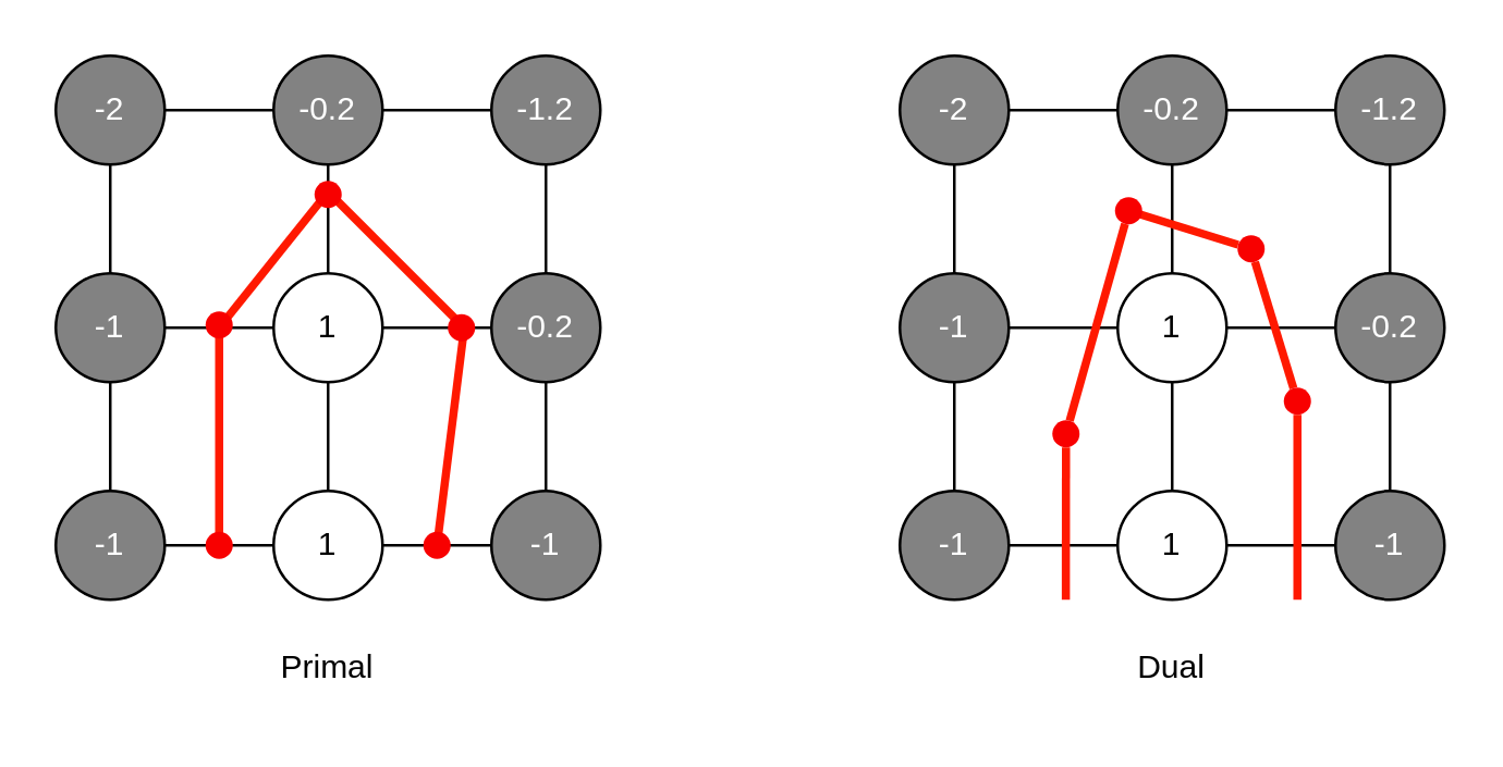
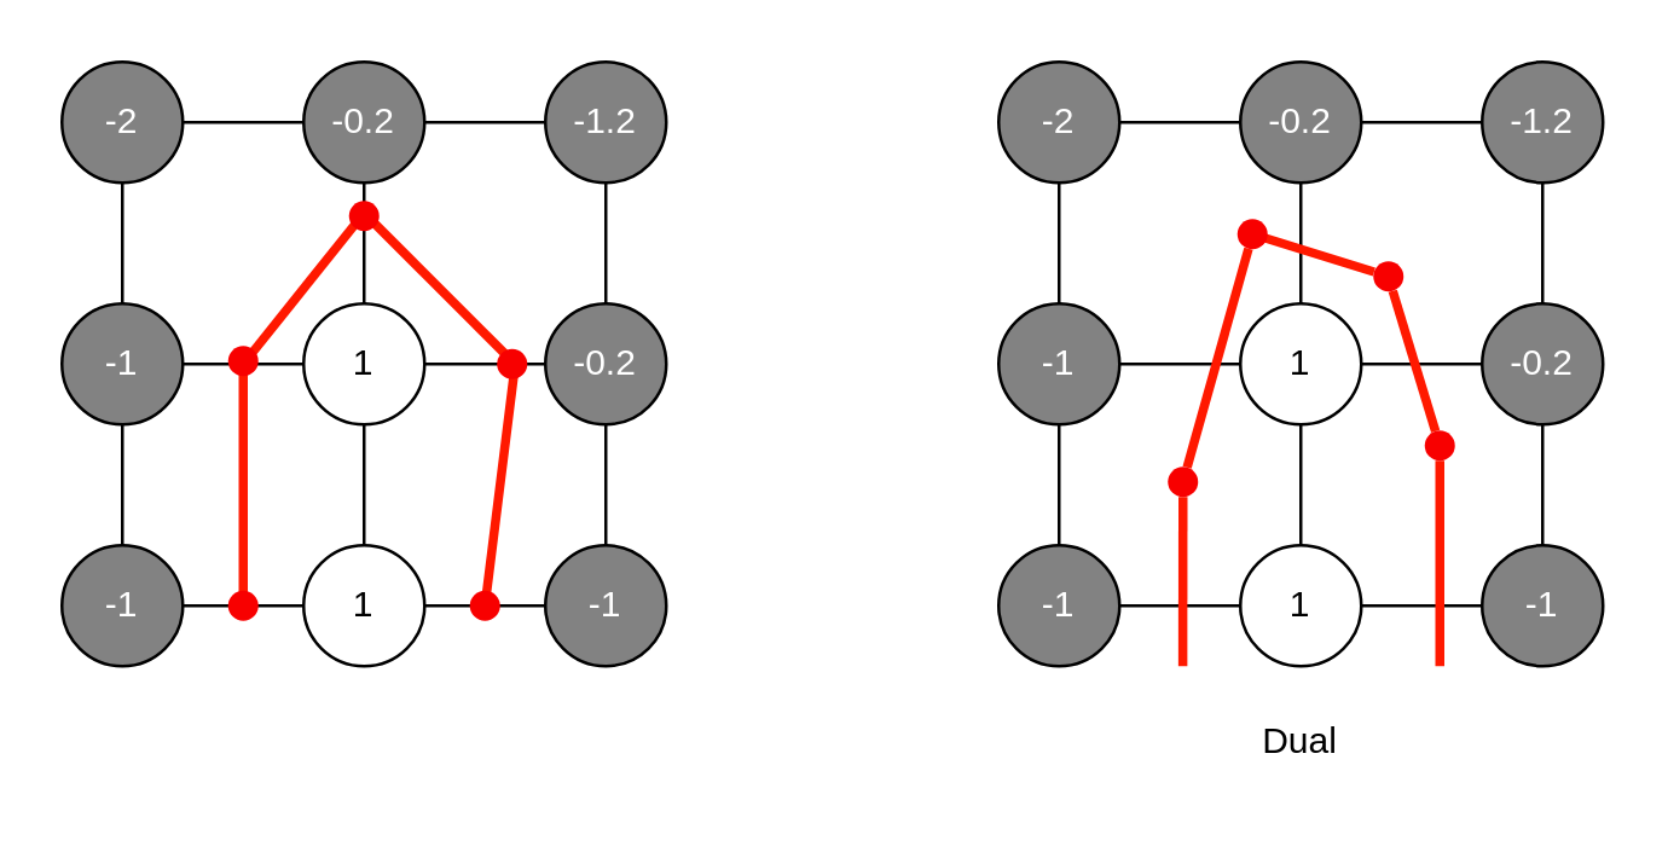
  <mxCell id="0" />
  <mxCell id="1" parent="0" />
  <mxCell id="2" style="edgeStyle=orthogonalEdgeStyle;rounded=0;orthogonalLoop=1;jettySize=auto;html=1;exitX=0.5;exitY=1;exitDx=0;exitDy=0;endArrow=none;endFill=0;" parent="1" source="4" target="15" edge="1"><mxGeometry relative="1" as="geometry" /></mxCell>
  <mxCell id="3" style="edgeStyle=orthogonalEdgeStyle;rounded=0;orthogonalLoop=1;jettySize=auto;html=1;exitX=1;exitY=0.5;exitDx=0;exitDy=0;entryX=0;entryY=0.5;entryDx=0;entryDy=0;endArrow=none;endFill=0;" parent="1" source="4" target="7" edge="1"><mxGeometry relative="1" as="geometry" /></mxCell>
  <mxCell id="4" value="-2" style="ellipse;whiteSpace=wrap;html=1;aspect=fixed;fillColor=#828282;fontColor=#FFFFFF;" parent="1" vertex="1"><mxGeometry x="20" y="20" width="40" height="40" as="geometry" /></mxCell>
  <mxCell id="5" style="edgeStyle=orthogonalEdgeStyle;rounded=0;orthogonalLoop=1;jettySize=auto;html=1;exitX=1;exitY=0.5;exitDx=0;exitDy=0;entryX=0;entryY=0.5;entryDx=0;entryDy=0;endArrow=none;endFill=0;" parent="1" source="7" target="9" edge="1"><mxGeometry relative="1" as="geometry" /></mxCell>
  <mxCell id="6" style="edgeStyle=orthogonalEdgeStyle;rounded=0;orthogonalLoop=1;jettySize=auto;html=1;exitX=0.5;exitY=1;exitDx=0;exitDy=0;endArrow=none;endFill=0;" parent="1" source="7" target="13" edge="1"><mxGeometry relative="1" as="geometry" /></mxCell>
  <mxCell id="7" value="-0.2" style="ellipse;whiteSpace=wrap;html=1;aspect=fixed;fillColor=#828282;fontColor=#FFFFFF;" parent="1" vertex="1"><mxGeometry x="100" y="20" width="40" height="40" as="geometry" /></mxCell>
  <mxCell id="8" style="edgeStyle=orthogonalEdgeStyle;rounded=0;orthogonalLoop=1;jettySize=auto;html=1;exitX=0.5;exitY=1;exitDx=0;exitDy=0;entryX=0.5;entryY=0;entryDx=0;entryDy=0;endArrow=none;endFill=0;" parent="1" source="9" target="11" edge="1"><mxGeometry relative="1" as="geometry" /></mxCell>
  <mxCell id="9" value="-1.2" style="ellipse;whiteSpace=wrap;html=1;aspect=fixed;fillColor=#828282;fontColor=#FFFFFF;" parent="1" vertex="1"><mxGeometry x="180" y="20" width="40" height="40" as="geometry" /></mxCell>
  <mxCell id="10" style="edgeStyle=orthogonalEdgeStyle;rounded=0;orthogonalLoop=1;jettySize=auto;html=1;exitX=0.5;exitY=1;exitDx=0;exitDy=0;entryX=0.5;entryY=0;entryDx=0;entryDy=0;endArrow=none;endFill=0;" parent="1" source="11" target="22" edge="1"><mxGeometry relative="1" as="geometry" /></mxCell>
  <mxCell id="11" value="-0.2" style="ellipse;whiteSpace=wrap;html=1;aspect=fixed;fillColor=#828282;fontColor=#FFFFFF;" parent="1" vertex="1"><mxGeometry x="180" y="100" width="40" height="40" as="geometry" /></mxCell>
  <mxCell id="12" style="edgeStyle=orthogonalEdgeStyle;rounded=0;orthogonalLoop=1;jettySize=auto;html=1;exitX=1;exitY=0.5;exitDx=0;exitDy=0;entryX=0;entryY=0.5;entryDx=0;entryDy=0;endArrow=none;endFill=0;" parent="1" source="13" target="11" edge="1"><mxGeometry relative="1" as="geometry" /></mxCell>
  <mxCell id="13" value="1" style="ellipse;whiteSpace=wrap;html=1;aspect=fixed;" parent="1" vertex="1"><mxGeometry x="100" y="100" width="40" height="40" as="geometry" /></mxCell>
  <mxCell id="14" style="edgeStyle=orthogonalEdgeStyle;rounded=0;orthogonalLoop=1;jettySize=auto;html=1;exitX=1;exitY=0.5;exitDx=0;exitDy=0;entryX=0;entryY=0.5;entryDx=0;entryDy=0;endArrow=none;endFill=0;" parent="1" source="15" target="13" edge="1"><mxGeometry relative="1" as="geometry" /></mxCell>
  <mxCell id="15" value="-1" style="ellipse;whiteSpace=wrap;html=1;aspect=fixed;fillColor=#828282;fontColor=#FFFFFF;" parent="1" vertex="1"><mxGeometry x="20" y="100" width="40" height="40" as="geometry" /></mxCell>
  <mxCell id="16" style="edgeStyle=orthogonalEdgeStyle;rounded=0;orthogonalLoop=1;jettySize=auto;html=1;exitX=0.5;exitY=0;exitDx=0;exitDy=0;endArrow=none;endFill=0;" parent="1" source="17" target="15" edge="1"><mxGeometry relative="1" as="geometry" /></mxCell>
  <mxCell id="17" value="-1" style="ellipse;whiteSpace=wrap;html=1;aspect=fixed;fillColor=#828282;fontColor=#FFFFFF;" parent="1" vertex="1"><mxGeometry x="20" y="180" width="40" height="40" as="geometry" /></mxCell>
  <mxCell id="18" style="edgeStyle=orthogonalEdgeStyle;rounded=0;orthogonalLoop=1;jettySize=auto;html=1;exitX=0.5;exitY=0;exitDx=0;exitDy=0;entryX=0.5;entryY=1;entryDx=0;entryDy=0;endArrow=none;endFill=0;" parent="1" source="20" target="13" edge="1"><mxGeometry relative="1" as="geometry" /></mxCell>
  <mxCell id="19" style="edgeStyle=orthogonalEdgeStyle;rounded=0;orthogonalLoop=1;jettySize=auto;html=1;exitX=0;exitY=0.5;exitDx=0;exitDy=0;entryX=1;entryY=0.5;entryDx=0;entryDy=0;endArrow=none;endFill=0;" parent="1" source="20" target="17" edge="1"><mxGeometry relative="1" as="geometry" /></mxCell>
  <mxCell id="20" value="1" style="ellipse;whiteSpace=wrap;html=1;aspect=fixed;" parent="1" vertex="1"><mxGeometry x="100" y="180" width="40" height="40" as="geometry" /></mxCell>
  <mxCell id="21" style="edgeStyle=orthogonalEdgeStyle;rounded=0;orthogonalLoop=1;jettySize=auto;html=1;exitX=0;exitY=0.5;exitDx=0;exitDy=0;entryX=1;entryY=0.5;entryDx=0;entryDy=0;endArrow=none;endFill=0;" parent="1" source="22" target="20" edge="1"><mxGeometry relative="1" as="geometry" /></mxCell>
  <mxCell id="22" value="-1" style="ellipse;whiteSpace=wrap;html=1;aspect=fixed;fillColor=#828282;fontColor=#FFFFFF;" parent="1" vertex="1"><mxGeometry x="180" y="180" width="40" height="40" as="geometry" /></mxCell>
- <mxCell id="23" value="Primal" style="text;html=1;strokeColor=none;fillColor=none;align=center;verticalAlign=middle;whiteSpace=wrap;rounded=0;" parent="1" vertex="1"><mxGeometry x="90" y="230" width="60" height="30" as="geometry" /></mxCell>
  <mxCell id="24" value="Dual" style="text;html=1;strokeColor=none;fillColor=none;align=center;verticalAlign=middle;whiteSpace=wrap;rounded=0;" parent="1" vertex="1"><mxGeometry x="400" y="230" width="60" height="30" as="geometry" /></mxCell>
  <mxCell id="25" value="" style="endArrow=none;html=1;rounded=0;strokeWidth=3;strokeColor=#FF1900;" parent="1" edge="1"><mxGeometry width="50" height="50" relative="1" as="geometry"><mxPoint x="80" y="120" as="sourcePoint" /><mxPoint x="120" y="70" as="targetPoint" /></mxGeometry></mxCell>
  <mxCell id="26" value="" style="endArrow=none;html=1;rounded=0;strokeWidth=3;strokeColor=#FF1900;" parent="1" edge="1"><mxGeometry width="50" height="50" relative="1" as="geometry"><mxPoint x="170" y="120" as="sourcePoint" /><mxPoint x="120" y="70" as="targetPoint" /></mxGeometry></mxCell>
  <mxCell id="27" value="" style="endArrow=none;html=1;rounded=0;strokeWidth=3;strokeColor=#FF1900;" parent="1" edge="1"><mxGeometry width="50" height="50" relative="1" as="geometry"><mxPoint x="160" y="200" as="sourcePoint" /><mxPoint x="170" y="120" as="targetPoint" /></mxGeometry></mxCell>
  <mxCell id="28" value="" style="endArrow=none;html=1;rounded=0;strokeWidth=3;strokeColor=#FF1900;" parent="1" edge="1"><mxGeometry width="50" height="50" relative="1" as="geometry"><mxPoint x="80" y="200" as="sourcePoint" /><mxPoint x="80" y="120" as="targetPoint" /></mxGeometry></mxCell>
  <mxCell id="29" style="edgeStyle=orthogonalEdgeStyle;rounded=0;orthogonalLoop=1;jettySize=auto;html=1;exitX=0.5;exitY=1;exitDx=0;exitDy=0;endArrow=none;endFill=0;" parent="1" source="31" target="42" edge="1"><mxGeometry relative="1" as="geometry" /></mxCell>
  <mxCell id="30" style="edgeStyle=orthogonalEdgeStyle;rounded=0;orthogonalLoop=1;jettySize=auto;html=1;exitX=1;exitY=0.5;exitDx=0;exitDy=0;entryX=0;entryY=0.5;entryDx=0;entryDy=0;endArrow=none;endFill=0;" parent="1" source="31" target="34" edge="1"><mxGeometry relative="1" as="geometry" /></mxCell>
  <mxCell id="31" value="-2" style="ellipse;whiteSpace=wrap;html=1;aspect=fixed;fillColor=#828282;fontColor=#FFFFFF;" parent="1" vertex="1"><mxGeometry x="330" y="20" width="40" height="40" as="geometry" /></mxCell>
  <mxCell id="32" style="edgeStyle=orthogonalEdgeStyle;rounded=0;orthogonalLoop=1;jettySize=auto;html=1;exitX=1;exitY=0.5;exitDx=0;exitDy=0;entryX=0;entryY=0.5;entryDx=0;entryDy=0;endArrow=none;endFill=0;" parent="1" source="34" target="36" edge="1"><mxGeometry relative="1" as="geometry" /></mxCell>
  <mxCell id="33" style="edgeStyle=orthogonalEdgeStyle;rounded=0;orthogonalLoop=1;jettySize=auto;html=1;exitX=0.5;exitY=1;exitDx=0;exitDy=0;endArrow=none;endFill=0;" parent="1" source="34" target="40" edge="1"><mxGeometry relative="1" as="geometry" /></mxCell>
  <mxCell id="34" value="-0.2" style="ellipse;whiteSpace=wrap;html=1;aspect=fixed;fillColor=#828282;fontColor=#FFFFFF;" parent="1" vertex="1"><mxGeometry x="410" y="20" width="40" height="40" as="geometry" /></mxCell>
  <mxCell id="35" style="edgeStyle=orthogonalEdgeStyle;rounded=0;orthogonalLoop=1;jettySize=auto;html=1;exitX=0.5;exitY=1;exitDx=0;exitDy=0;entryX=0.5;entryY=0;entryDx=0;entryDy=0;endArrow=none;endFill=0;" parent="1" source="36" target="38" edge="1"><mxGeometry relative="1" as="geometry" /></mxCell>
  <mxCell id="36" value="-1.2" style="ellipse;whiteSpace=wrap;html=1;aspect=fixed;fillColor=#828282;fontColor=#FFFFFF;" parent="1" vertex="1"><mxGeometry x="490" y="20" width="40" height="40" as="geometry" /></mxCell>
  <mxCell id="37" style="edgeStyle=orthogonalEdgeStyle;rounded=0;orthogonalLoop=1;jettySize=auto;html=1;exitX=0.5;exitY=1;exitDx=0;exitDy=0;entryX=0.5;entryY=0;entryDx=0;entryDy=0;endArrow=none;endFill=0;" parent="1" source="38" target="49" edge="1"><mxGeometry relative="1" as="geometry" /></mxCell>
  <mxCell id="38" value="-0.2" style="ellipse;whiteSpace=wrap;html=1;aspect=fixed;fillColor=#828282;fontColor=#FFFFFF;" parent="1" vertex="1"><mxGeometry x="490" y="100" width="40" height="40" as="geometry" /></mxCell>
  <mxCell id="39" style="edgeStyle=orthogonalEdgeStyle;rounded=0;orthogonalLoop=1;jettySize=auto;html=1;exitX=1;exitY=0.5;exitDx=0;exitDy=0;entryX=0;entryY=0.5;entryDx=0;entryDy=0;endArrow=none;endFill=0;" parent="1" source="40" target="38" edge="1"><mxGeometry relative="1" as="geometry" /></mxCell>
  <mxCell id="40" value="1" style="ellipse;whiteSpace=wrap;html=1;aspect=fixed;" parent="1" vertex="1"><mxGeometry x="410" y="100" width="40" height="40" as="geometry" /></mxCell>
  <mxCell id="41" style="edgeStyle=orthogonalEdgeStyle;rounded=0;orthogonalLoop=1;jettySize=auto;html=1;exitX=1;exitY=0.5;exitDx=0;exitDy=0;entryX=0;entryY=0.5;entryDx=0;entryDy=0;endArrow=none;endFill=0;" parent="1" source="42" target="40" edge="1"><mxGeometry relative="1" as="geometry" /></mxCell>
  <mxCell id="42" value="-1" style="ellipse;whiteSpace=wrap;html=1;aspect=fixed;fillColor=#828282;fontColor=#FFFFFF;" parent="1" vertex="1"><mxGeometry x="330" y="100" width="40" height="40" as="geometry" /></mxCell>
  <mxCell id="43" style="edgeStyle=orthogonalEdgeStyle;rounded=0;orthogonalLoop=1;jettySize=auto;html=1;exitX=0.5;exitY=0;exitDx=0;exitDy=0;endArrow=none;endFill=0;" parent="1" source="44" target="42" edge="1"><mxGeometry relative="1" as="geometry" /></mxCell>
  <mxCell id="44" value="-1" style="ellipse;whiteSpace=wrap;html=1;aspect=fixed;fillColor=#828282;fontColor=#FFFFFF;" parent="1" vertex="1"><mxGeometry x="330" y="180" width="40" height="40" as="geometry" /></mxCell>
  <mxCell id="45" style="edgeStyle=orthogonalEdgeStyle;rounded=0;orthogonalLoop=1;jettySize=auto;html=1;exitX=0.5;exitY=0;exitDx=0;exitDy=0;entryX=0.5;entryY=1;entryDx=0;entryDy=0;endArrow=none;endFill=0;" parent="1" source="47" target="40" edge="1"><mxGeometry relative="1" as="geometry" /></mxCell>
  <mxCell id="46" style="edgeStyle=orthogonalEdgeStyle;rounded=0;orthogonalLoop=1;jettySize=auto;html=1;exitX=0;exitY=0.5;exitDx=0;exitDy=0;entryX=1;entryY=0.5;entryDx=0;entryDy=0;endArrow=none;endFill=0;" parent="1" source="47" target="44" edge="1"><mxGeometry relative="1" as="geometry" /></mxCell>
  <mxCell id="47" value="1" style="ellipse;whiteSpace=wrap;html=1;aspect=fixed;" parent="1" vertex="1"><mxGeometry x="410" y="180" width="40" height="40" as="geometry" /></mxCell>
  <mxCell id="48" style="edgeStyle=orthogonalEdgeStyle;rounded=0;orthogonalLoop=1;jettySize=auto;html=1;exitX=0;exitY=0.5;exitDx=0;exitDy=0;entryX=1;entryY=0.5;entryDx=0;entryDy=0;endArrow=none;endFill=0;" parent="1" source="49" target="47" edge="1"><mxGeometry relative="1" as="geometry" /></mxCell>
  <mxCell id="49" value="-1" style="ellipse;whiteSpace=wrap;html=1;aspect=fixed;fillColor=#828282;fontColor=#FFFFFF;" parent="1" vertex="1"><mxGeometry x="490" y="180" width="40" height="40" as="geometry" /></mxCell>
  <mxCell id="50" value="" style="ellipse;whiteSpace=wrap;html=1;fillColor=#F80000;strokeColor=none;" parent="1" vertex="1"><mxGeometry x="115" y="66" width="10" height="10" as="geometry" /></mxCell>
  <mxCell id="51" value="" style="ellipse;whiteSpace=wrap;html=1;fillColor=#F80000;strokeColor=none;" parent="1" vertex="1"><mxGeometry x="164" y="115" width="10" height="10" as="geometry" /></mxCell>
  <mxCell id="52" value="" style="ellipse;whiteSpace=wrap;html=1;fillColor=#F80000;strokeColor=none;" parent="1" vertex="1"><mxGeometry x="155" y="195" width="10" height="10" as="geometry" /></mxCell>
  <mxCell id="53" value="" style="ellipse;whiteSpace=wrap;html=1;fillColor=#F80000;strokeColor=none;" parent="1" vertex="1"><mxGeometry x="75" y="195" width="10" height="10" as="geometry" /></mxCell>
  <mxCell id="54" value="" style="ellipse;whiteSpace=wrap;html=1;fillColor=#F80000;strokeColor=none;" parent="1" vertex="1"><mxGeometry x="75" y="114" width="10" height="10" as="geometry" /></mxCell>
  <mxCell id="55" style="rounded=0;orthogonalLoop=1;jettySize=auto;html=1;endArrow=none;endFill=0;strokeColor=#FF1900;strokeWidth=3;" parent="1" source="57" target="63" edge="1"><mxGeometry relative="1" as="geometry"><mxPoint x="410" y="70" as="sourcePoint" /></mxGeometry></mxCell>
  <mxCell id="56" style="edgeStyle=none;rounded=0;orthogonalLoop=1;jettySize=auto;html=1;endArrow=none;endFill=0;strokeColor=#FF1900;strokeWidth=3;" parent="1" target="59" edge="1"><mxGeometry relative="1" as="geometry"><mxPoint x="414" y="77" as="sourcePoint" /></mxGeometry></mxCell>
  <mxCell id="57" value="" style="ellipse;whiteSpace=wrap;html=1;fillColor=#F80000;strokeColor=none;" parent="1" vertex="1"><mxGeometry x="409" y="72" width="10" height="10" as="geometry" /></mxCell>
  <mxCell id="58" style="edgeStyle=none;rounded=0;orthogonalLoop=1;jettySize=auto;html=1;endArrow=none;endFill=0;strokeColor=#FF1900;strokeWidth=3;" parent="1" source="59" target="61" edge="1"><mxGeometry relative="1" as="geometry" /></mxCell>
  <mxCell id="59" value="" style="ellipse;whiteSpace=wrap;html=1;fillColor=#F80000;strokeColor=none;" parent="1" vertex="1"><mxGeometry x="454" y="86" width="10" height="10" as="geometry" /></mxCell>
  <mxCell id="60" style="edgeStyle=none;rounded=0;orthogonalLoop=1;jettySize=auto;html=1;exitX=0.5;exitY=1;exitDx=0;exitDy=0;endArrow=none;endFill=0;strokeColor=#FF1900;strokeWidth=3;" parent="1" source="61" edge="1"><mxGeometry relative="1" as="geometry"><mxPoint x="476" y="220" as="targetPoint" /></mxGeometry></mxCell>
  <mxCell id="61" value="" style="ellipse;whiteSpace=wrap;html=1;fillColor=#F80000;strokeColor=none;" parent="1" vertex="1"><mxGeometry x="471" y="142" width="10" height="10" as="geometry" /></mxCell>
  <mxCell id="62" style="edgeStyle=none;rounded=0;orthogonalLoop=1;jettySize=auto;html=1;exitX=0.5;exitY=1;exitDx=0;exitDy=0;endArrow=none;endFill=0;strokeColor=#FF1900;strokeWidth=3;" parent="1" source="63" edge="1"><mxGeometry relative="1" as="geometry"><mxPoint x="390.944" y="220" as="targetPoint" /></mxGeometry></mxCell>
  <mxCell id="63" value="" style="ellipse;whiteSpace=wrap;html=1;fillColor=#F80000;strokeColor=none;" parent="1" vertex="1"><mxGeometry x="386" y="154" width="10" height="10" as="geometry" /></mxCell>
